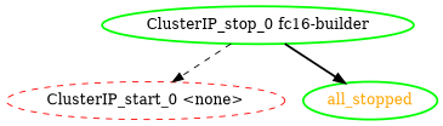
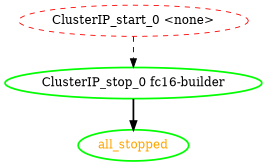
  digraph {
    node [color=green fontcolor=black style=bold]
    "ClusterIP_start_0 <none>" [color=red style=dashed]
    "ClusterIP_stop_0 fc16-builder"
    all_stopped [fontcolor=orange]
-   "ClusterIP_stop_0 fc16-builder" -> "ClusterIP_start_0 <none>" [style=dashed]
+   "ClusterIP_start_0 <none>" -> "ClusterIP_stop_0 fc16-builder" [style=dashed]
    "ClusterIP_stop_0 fc16-builder" -> all_stopped [style=bold]
  }
